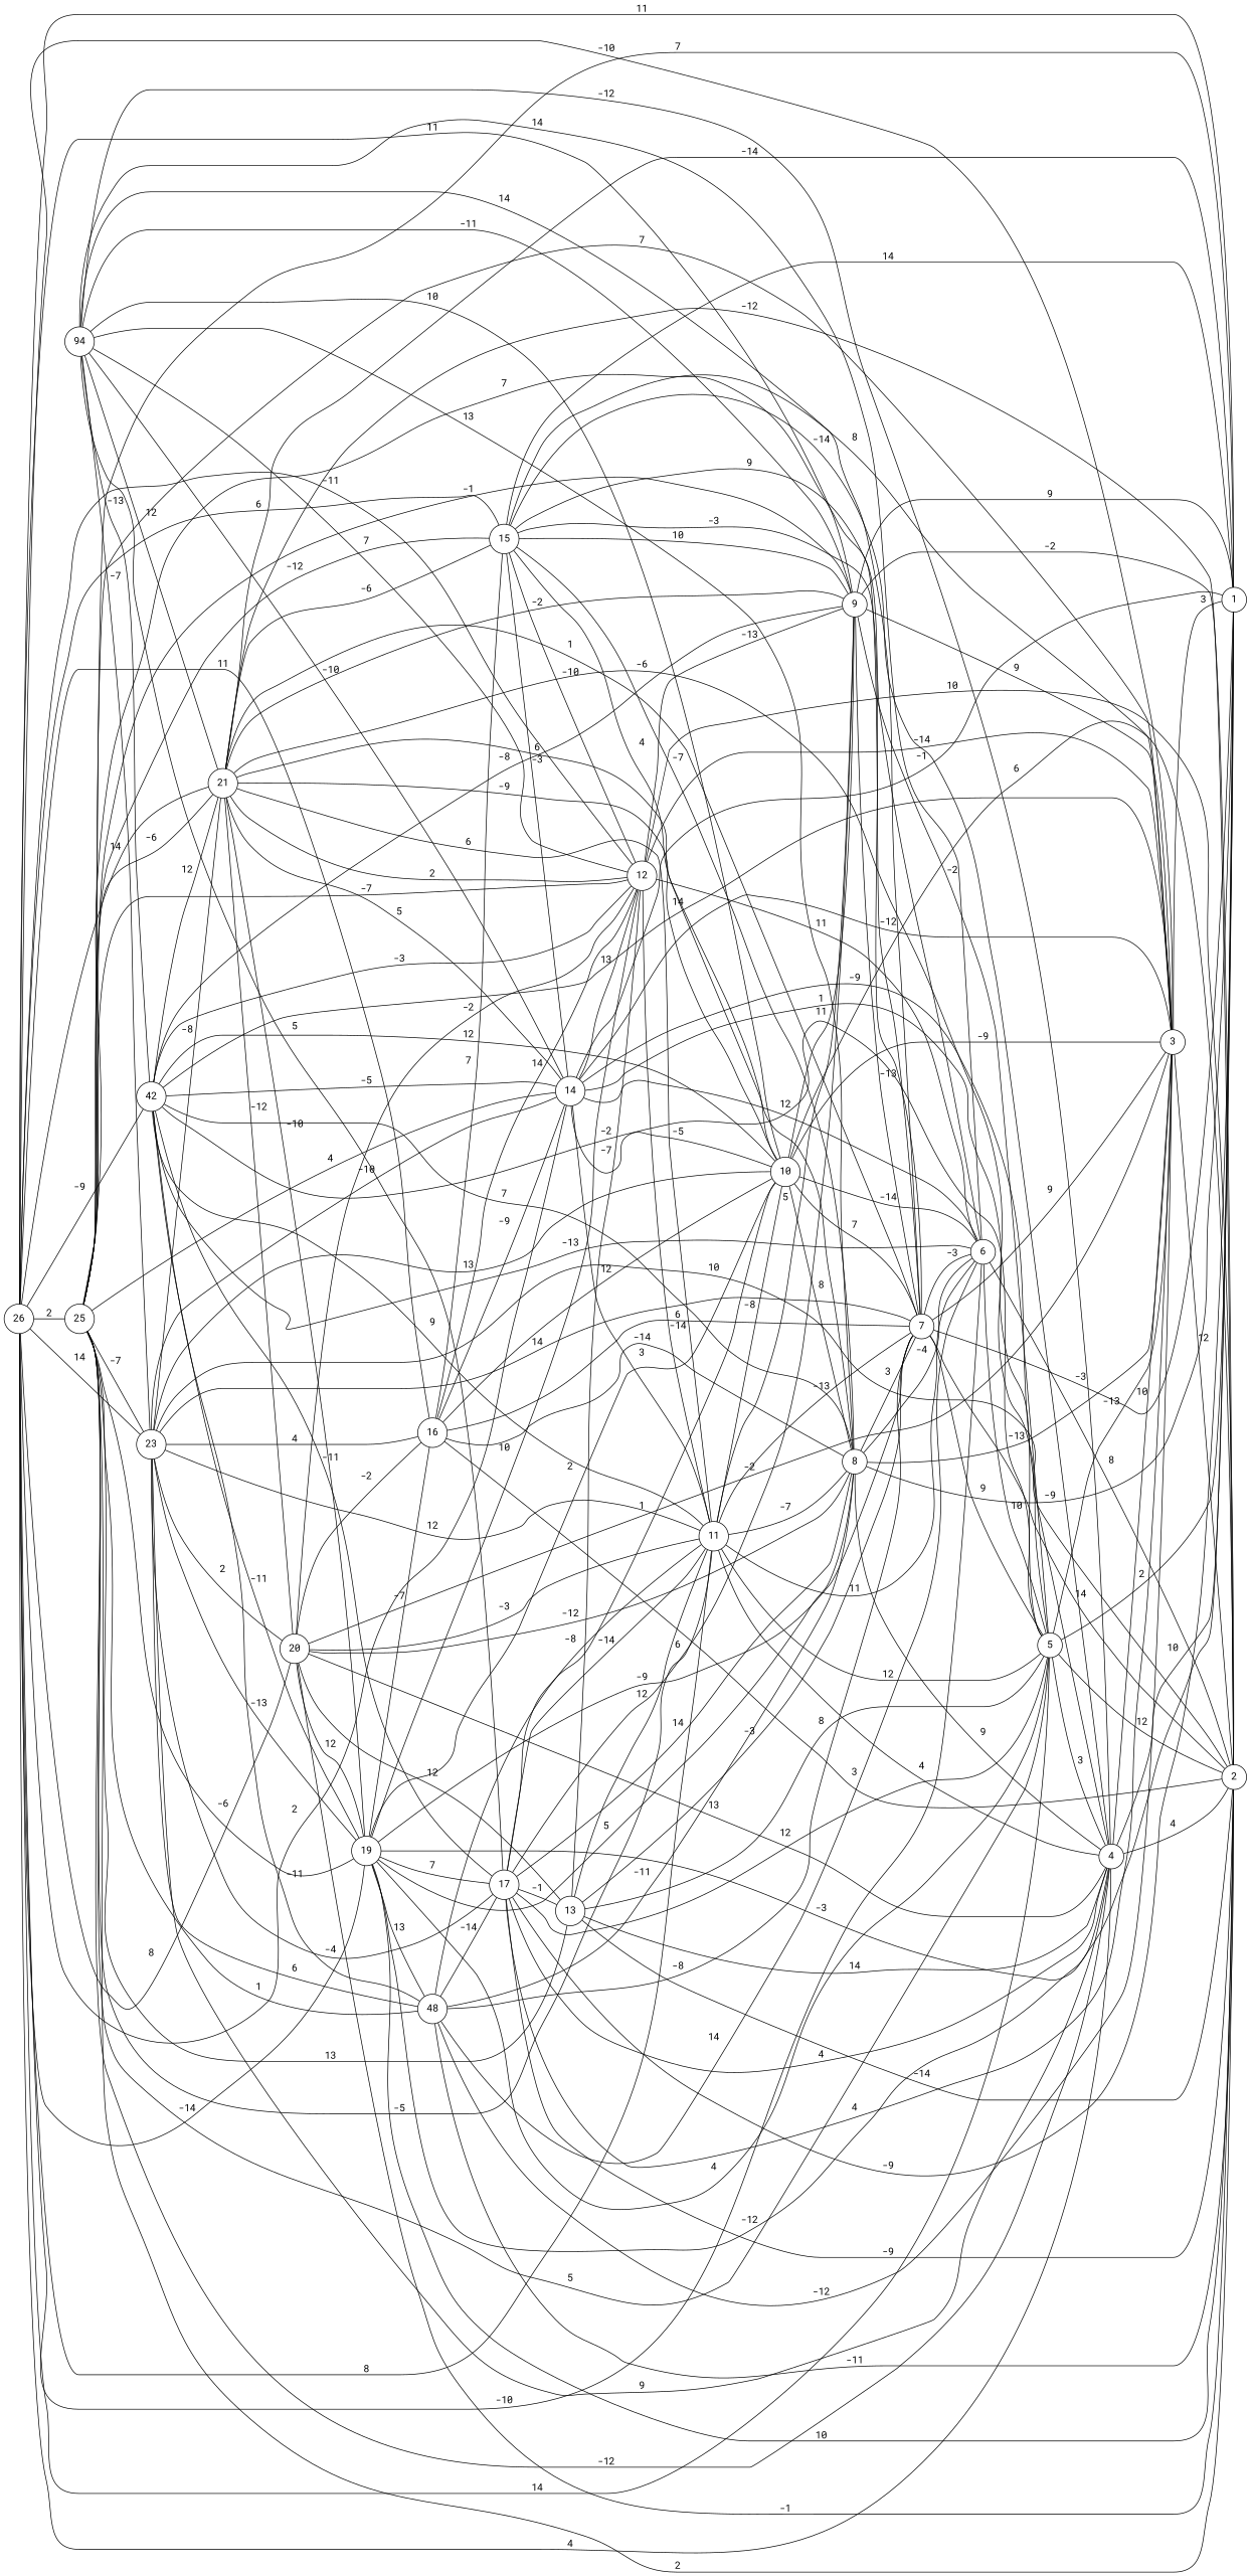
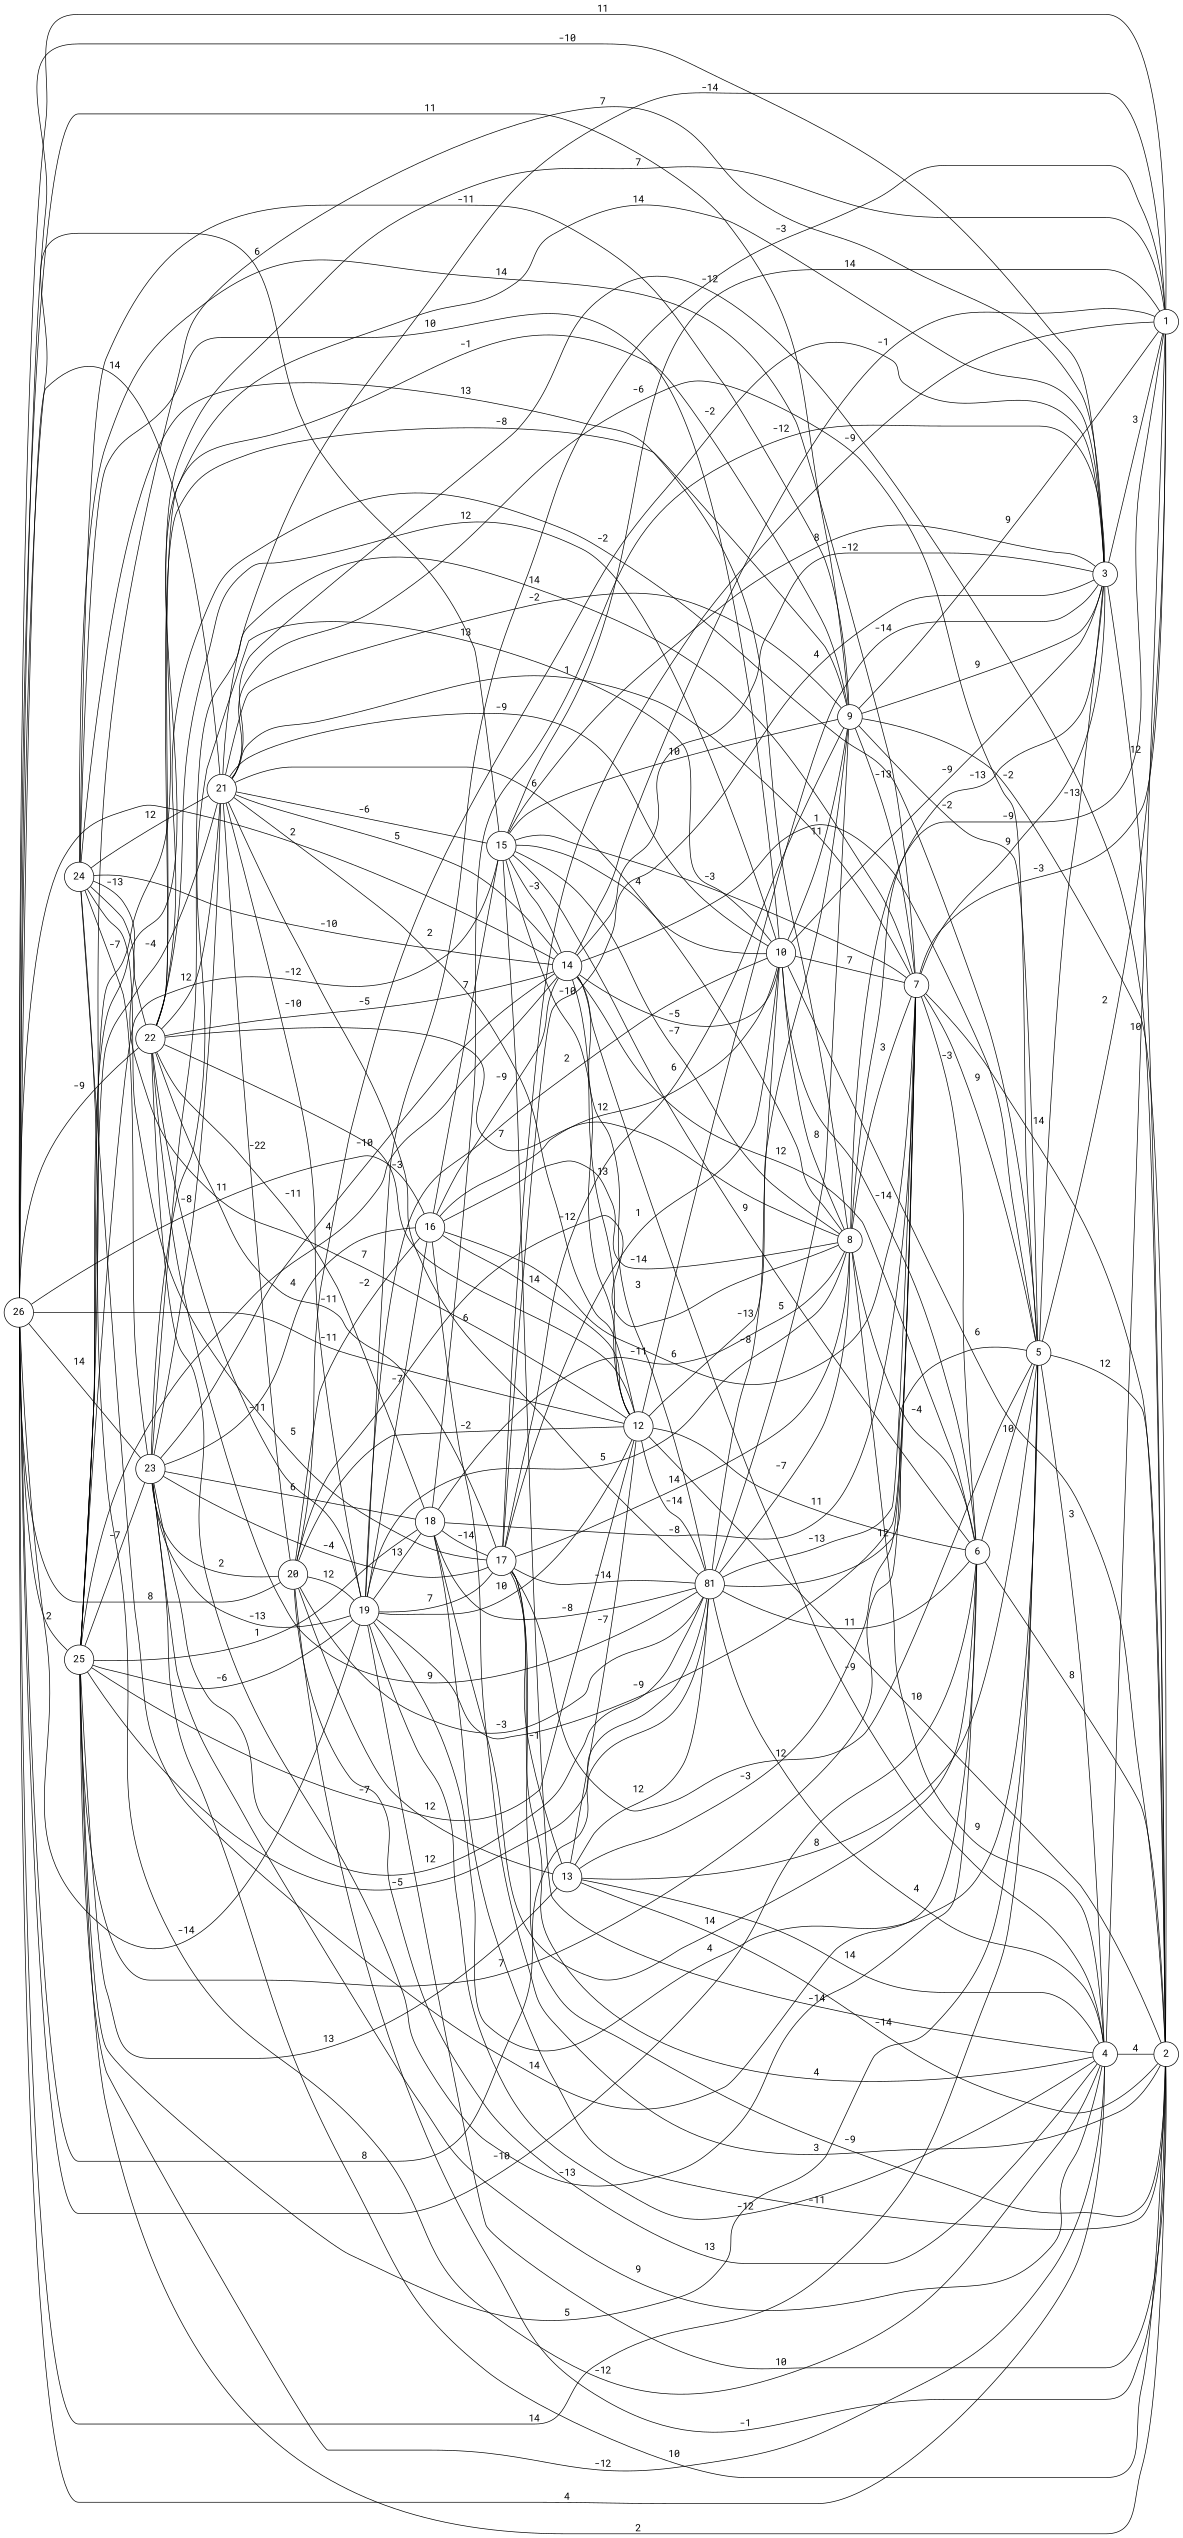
  graph {
    fontname="Roboto Mono"
    rankdir=LR
    node [fontname="Roboto Mono" shape=circle]
    edge [fontname="Roboto Mono"]
    26
    1
    3
    4
    5
    6
    9
-   11
+   11 [label=81]
    12
    14
    15
    16
    19
    20
    21
-   22 [label=42]
+   22
    23
    25
    2
    7
    8
    10
-   18 [label=48]
+   18
    17
    13
-   24 [label=94]
+   24
    26 -- 1 [label=11]
    26 -- 3 [label=-10]
    26 -- 4 [label=4]
    26 -- 5 [label=14]
    26 -- 6 [label=-10]
    26 -- 9 [label=11]
    26 -- 11 [label=8]
    26 -- 12 [label=-11]
    26 -- 14 [label=2]
    26 -- 15 [label=6]
    26 -- 16 [label=11]
    26 -- 19 [label=-14]
    26 -- 20 [label=8]
    26 -- 21 [label=14]
    26 -- 22 [label=-9]
    26 -- 23 [label=14]
    26 -- 25 [label=2]
    3 -- 1 [label=3]
    3 -- 2 [label=12]
    4 -- 1 [label=10]
-   4 -- 3 [label=10]
    4 -- 2 [label=4]
    5 -- 1 [label=2]
    5 -- 3 [label=-13]
    5 -- 4 [label=3]
    5 -- 2 [label=12]
    6 -- 5 [label=10]
    6 -- 2 [label=8]
    9 -- 1 [label=9]
    9 -- 3 [label=9]
    9 -- 5 [label=-2]
    9 -- 2 [label=-2]
    9 -- 7 [label=-13]
    11 -- 4 [label=4]
    11 -- 5 [label=12]
    11 -- 6 [label=11]
    11 -- 9 [label=5]
    11 -- 7 [label=-13]
    11 -- 8 [label=-7]
    11 -- 10 [label=-8]
    12 -- 3 [label=-14]
    12 -- 6 [label=11]
    12 -- 9 [label=-13]
    12 -- 11 [label=-14]
    12 -- 2 [label=10]
    14 -- 1 [label=-1]
    14 -- 3 [label=-12]
    14 -- 4 [label=-9]
    14 -- 5 [label=1]
    14 -- 6 [label=12]
    14 -- 11 [label=3]
    14 -- 12 [label=13]
    14 -- 10 [label=-5]
    15 -- 1 [label=14]
    15 -- 3 [label=8]
    15 -- 4 [label=-14]
    15 -- 6 [label=9]
    15 -- 9 [label=10]
    15 -- 12 [label=-10]
    15 -- 14 [label=-3]
    15 -- 7 [label=-3]
    15 -- 8 [label=-7]
    15 -- 10 [label=4]
    16 -- 12 [label=14]
    16 -- 14 [label=-9]
    16 -- 15 [label=7]
    16 -- 2 [label=3]
    16 -- 7 [label=6]
    16 -- 8 [label=-14]
    16 -- 10 [label=12]
    19 -- 1 [label=-3]
    19 -- 4 [label=-12]
    19 -- 5 [label=4]
    19 -- 12 [label=10]
    19 -- 16 [label=-7]
    19 -- 2 [label=10]
    19 -- 7 [label=-9]
    19 -- 8 [label=5]
    19 -- 10 [label=2]
    19 -- 18 [label=13]
    19 -- 17 [label=7]
    20 -- 3 [label=-2]
    20 -- 4 [label=13]
    20 -- 11 [label=-3]
    20 -- 12 [label=-2]
    20 -- 16 [label=-2]
    20 -- 19 [label=12]
    20 -- 2 [label=-1]
    20 -- 8 [label=-12]
    20 -- 13 [label=12]
    21 -- 1 [label=-14]
    21 -- 5 [label=-6]
    21 -- 9 [label=-2]
    21 -- 11 [label=6]
    21 -- 12 [label=2]
    21 -- 14 [label=5]
    21 -- 15 [label=-6]
    21 -- 19 [label=-10]
-   21 -- 20 [label=-12]
+   21 -- 20 [label=-22]
    21 -- 2 [label=-12]
    21 -- 7 [label=1]
    21 -- 8 [label=6]
    21 -- 10 [label=-9]
    22 -- 3 [label=14]
    22 -- 5 [label=-2]
    22 -- 6 [label=-13]
    22 -- 9 [label=-8]
    22 -- 11 [label=9]
    22 -- 12 [label=-3]
    22 -- 14 [label=-5]
    22 -- 19 [label=-11]
    22 -- 21 [label=12]
    22 -- 8 [label=7]
    22 -- 10 [label=12]
    22 -- 18 [label=-11]
    22 -- 17 [label=-11]
    23 -- 4 [label=9]
    23 -- 11 [label=12]
    23 -- 14 [label=-10]
    23 -- 16 [label=4]
    23 -- 19 [label=-13]
    23 -- 20 [label=2]
    23 -- 21 [label=-8]
    23 -- 2 [label=10]
    23 -- 7 [label=14]
    23 -- 10 [label=13]
    23 -- 18 [label=6]
    23 -- 17 [label=-4]
    25 -- 1 [label=7]
    25 -- 3 [label=7]
    25 -- 4 [label=-12]
    25 -- 5 [label=5]
    25 -- 9 [label=-1]
    25 -- 11 [label=-5]
    25 -- 12 [label=-7]
    25 -- 14 [label=4]
    25 -- 15 [label=-12]
    25 -- 19 [label=-6]
-   25 -- 21 [label=-6]
+   25 -- 21 [label=-4]
    25 -- 23 [label=-7]
    25 -- 2 [label=2]
    25 -- 7 [label=7]
    25 -- 18 [label=1]
    25 -- 13 [label=13]
    7 -- 1 [label=-3]
    7 -- 3 [label=9]
    7 -- 5 [label=9]
    7 -- 6 [label=-3]
    7 -- 2 [label=14]
    8 -- 1 [label=-9]
    8 -- 3 [label=-13]
    8 -- 4 [label=9]
    8 -- 6 [label=-4]
    8 -- 7 [label=3]
    10 -- 3 [label=-9]
    10 -- 6 [label=-14]
    10 -- 9 [label=11]
    10 -- 2 [label=6]
    10 -- 7 [label=7]
    10 -- 8 [label=8]
    18 -- 3 [label=-12]
    18 -- 6 [label=14]
    18 -- 11 [label=-8]
    18 -- 2 [label=-11]
    18 -- 7 [label=-8]
    18 -- 8 [label=-11]
    18 -- 17 [label=-14]
    17 -- 1 [label=-9]
    17 -- 3 [label=4]
    17 -- 4 [label=4]
    17 -- 5 [label=12]
    17 -- 9 [label=6]
    17 -- 11 [label=-14]
    17 -- 2 [label=-9]
    17 -- 8 [label=14]
    17 -- 10 [label=1]
    17 -- 13 [label=-1]
    13 -- 4 [label=14]
    13 -- 5 [label=8]
    13 -- 11 [label=12]
    13 -- 12 [label=-7]
    13 -- 2 [label=-14]
    13 -- 7 [label=-3]
    24 -- 4 [label=-12]
    24 -- 6 [label=14]
    24 -- 9 [label=-11]
    24 -- 12 [label=7]
    24 -- 14 [label=-10]
    24 -- 21 [label=12]
    24 -- 22 [label=-13]
    24 -- 23 [label=-7]
    24 -- 7 [label=14]
    24 -- 8 [label=13]
    24 -- 10 [label=10]
    24 -- 17 [label=5]
  }
